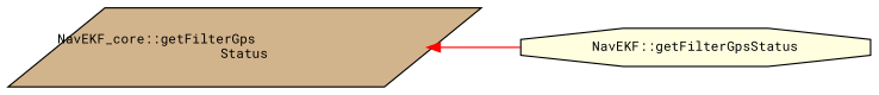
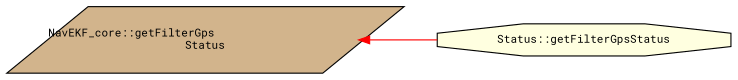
  digraph {
    rankdir=LR
    fontname="Roboto Mono"
    node [color=black fontname="Roboto Mono" fontsize=10 style=filled]
    n1 [fillcolor=tan fontcolor=black height=0.2 label="NavEKF_core::getFilterGps\lStatus" shape=parallelogram width=0.4]
-   n2 [fillcolor=lightyellow height=0.2 label="NavEKF::getFilterGpsStatus" shape=octagon width=0.4]
+   n2 [fillcolor=lightyellow height=0.2 label="Status::getFilterGpsStatus" shape=octagon width=0.4]
    n1 -> n2 [color=red dir=back fontname="Roboto Mono" fontsize=10 labelfontname=Helvetica labelfontsize=10 style=solid]
  }
